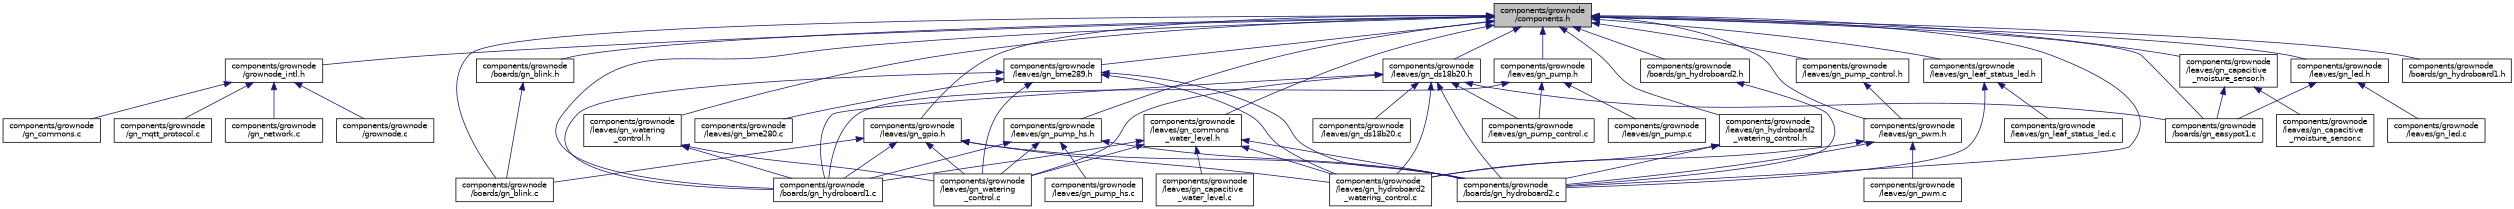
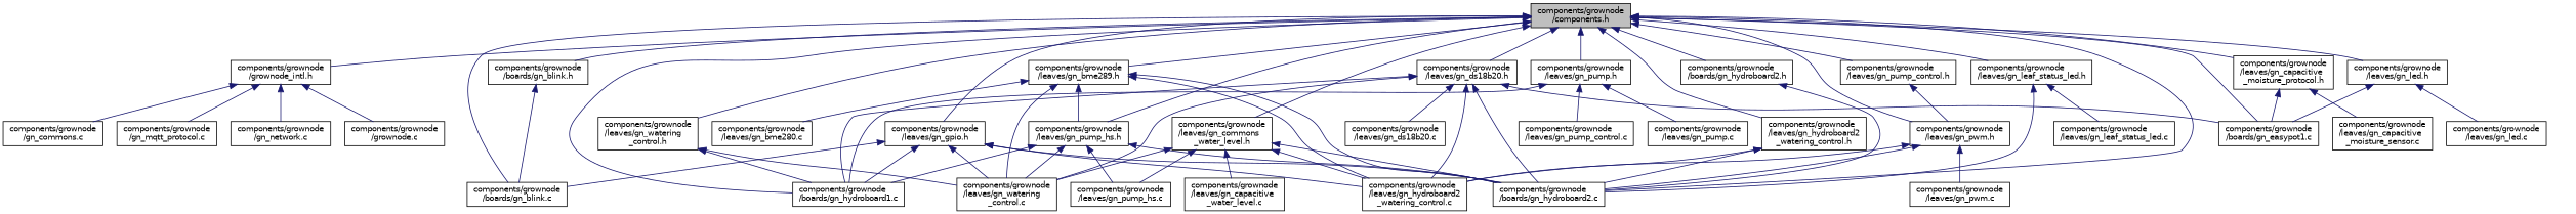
  digraph {
    node [color=black fillcolor=white fontname=Helvetica fontsize=10 shape=record style=filled]
    edge [color=midnightblue dir=back fontname=Helvetica fontsize=10 labelfontname=Helvetica labelfontsize=10 style=solid]
    n1 [fillcolor=grey75 fontcolor=black height=0.2 label="components/grownode\l/components.h" width=0.4]
    n2 [height=0.2 label="components/grownode\l/grownode_intl.h" width=0.4]
    n3 [height=0.2 label="components/grownode\l/boards/gn_blink.c" width=0.4]
    n4 [height=0.2 label="components/grownode\l/boards/gn_blink.h" width=0.4]
    n5 [height=0.2 label="components/grownode\l/boards/gn_easypot1.c" width=0.4]
    n6 [height=0.2 label="components/grownode\l/boards/gn_hydroboard1.c" width=0.4]
-   n7 [height=0.2 label="components/grownode\l/boards/gn_hydroboard1.h" width=0.4]
    n8 [height=0.2 label="components/grownode\l/boards/gn_hydroboard2.c" width=0.4]
    n9 [height=0.2 label="components/grownode\l/boards/gn_hydroboard2.h" width=0.4]
    n10 [height=0.2 label="components/grownode\l/leaves/gn_bme289.h" width=0.4]
-   n11 [height=0.2 label="components/grownode\l/leaves/gn_capacitive\l_moisture_sensor.h" width=0.4]
+   n11 [height=0.2 label="components/grownode\l/leaves/gn_capacitive\l_moisture_protocol.h" width=0.4]
    n12 [height=0.2 label="components/grownode\l/leaves/gn_commons\l_water_level.h" width=0.4]
    n13 [height=0.2 label="components/grownode\l/leaves/gn_ds18b20.h" width=0.4]
    n14 [height=0.2 label="components/grownode\l/leaves/gn_gpio.h" width=0.4]
    n15 [height=0.2 label="components/grownode\l/leaves/gn_hydroboard2\l_watering_control.h" width=0.4]
    n16 [height=0.2 label="components/grownode\l/leaves/gn_leaf_status_led.h" width=0.4]
    n17 [height=0.2 label="components/grownode\l/leaves/gn_led.h" width=0.4]
    n18 [height=0.2 label="components/grownode\l/leaves/gn_pump.h" width=0.4]
    n19 [height=0.2 label="components/grownode\l/leaves/gn_pump_control.h" width=0.4]
    n20 [height=0.2 label="components/grownode\l/leaves/gn_pump_hs.h" width=0.4]
    n21 [height=0.2 label="components/grownode\l/leaves/gn_pwm.h" width=0.4]
    n22 [height=0.2 label="components/grownode\l/leaves/gn_watering\l_control.h" width=0.4]
    n23 [height=0.2 label="components/grownode\l/gn_commons.c" width=0.4]
    n24 [height=0.2 label="components/grownode\l/gn_mqtt_protocol.c" width=0.4]
    n25 [height=0.2 label="components/grownode\l/gn_network.c" width=0.4]
    n26 [height=0.2 label="components/grownode\l/grownode.c" width=0.4]
    n27 [height=0.2 label="components/grownode\l/leaves/gn_bme280.c" width=0.4]
    n28 [height=0.2 label="components/grownode\l/leaves/gn_hydroboard2\l_watering_control.c" width=0.4]
    n29 [height=0.2 label="components/grownode\l/leaves/gn_watering\l_control.c" width=0.4]
    n30 [height=0.2 label="components/grownode\l/leaves/gn_capacitive\l_moisture_sensor.c" width=0.4]
    n31 [height=0.2 label="components/grownode\l/leaves/gn_capacitive\l_water_level.c" width=0.4]
    n32 [height=0.2 label="components/grownode\l/leaves/gn_ds18b20.c" width=0.4]
    n33 [height=0.2 label="components/grownode\l/leaves/gn_pump_control.c" width=0.4]
    n34 [height=0.2 label="components/grownode\l/leaves/gn_leaf_status_led.c" width=0.4]
    n35 [height=0.2 label="components/grownode\l/leaves/gn_led.c" width=0.4]
    n36 [height=0.2 label="components/grownode\l/leaves/gn_pump.c" width=0.4]
    n37 [height=0.2 label="components/grownode\l/leaves/gn_pump_hs.c" width=0.4]
    n38 [height=0.2 label="components/grownode\l/leaves/gn_pwm.c" width=0.4]
    n1 -> n2
    n1 -> n3
    n1 -> n4
    n1 -> n5
    n1 -> n6
-   n1 -> n7
    n1 -> n8
    n1 -> n9
    n1 -> n10
    n1 -> n11
    n1 -> n12
    n1 -> n13
    n1 -> n14
    n1 -> n15
    n1 -> n16
    n1 -> n17
    n1 -> n18
    n1 -> n19
    n1 -> n20
    n1 -> n21
    n1 -> n22
    n2 -> n23
    n2 -> n24
    n2 -> n25
    n2 -> n26
    n4 -> n3
    n9 -> n8
-   n10 -> n6
+   n10 -> n20
    n10 -> n8
    n10 -> n27
    n10 -> n28
    n10 -> n29
    n11 -> n5
    n11 -> n30
-   n12 -> n6
+   n12 -> n37
    n12 -> n8
    n12 -> n28
    n12 -> n29
    n12 -> n31
    n13 -> n5
    n13 -> n6
    n13 -> n8
    n13 -> n28
    n13 -> n29
    n13 -> n32
-   n13 -> n33
    n14 -> n3
    n14 -> n6
    n14 -> n8
    n14 -> n28
    n14 -> n29
    n15 -> n8
    n15 -> n28
    n16 -> n8
    n16 -> n34
    n17 -> n5
    n17 -> n35
    n18 -> n6
    n18 -> n33
    n18 -> n36
    n19 -> n21
    n20 -> n6
    n20 -> n8
    n20 -> n29
    n20 -> n37
    n21 -> n8
    n21 -> n28
    n21 -> n38
    n22 -> n6
    n22 -> n29
  }
